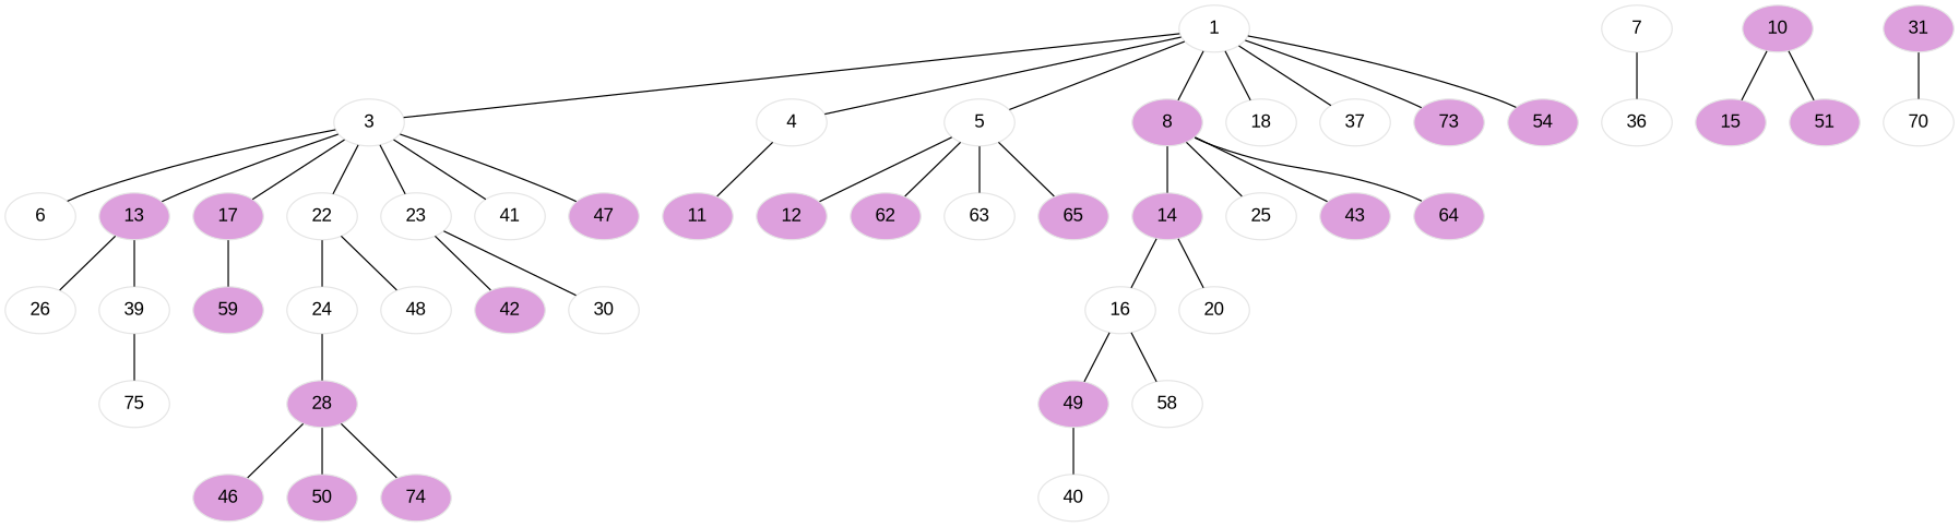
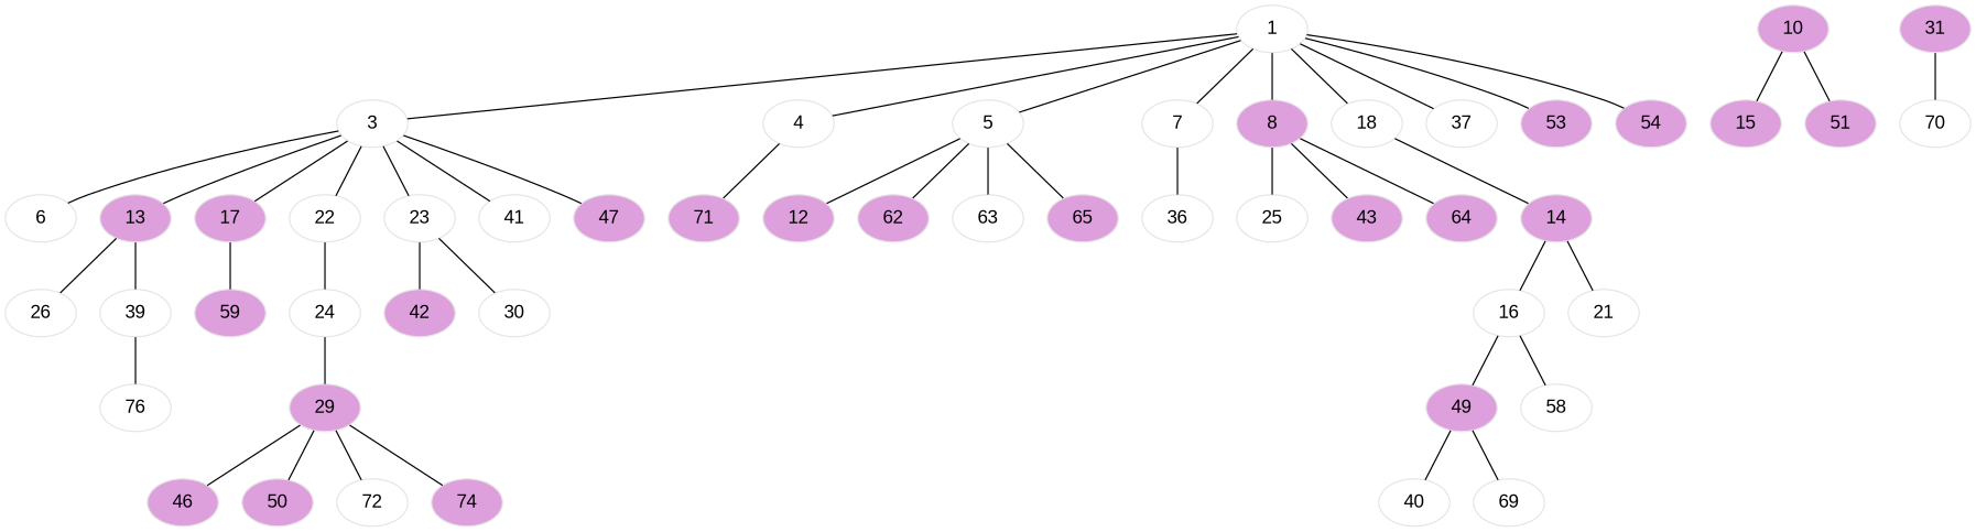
  graph {
    fontname="Liberation Sans"
    node [color=gray90 fillcolor=white fontname="Liberation Sans" style=filled]
    edge [fontname="Liberation Sans"]
    1 [super="+2"]
    3 [super="+9"]
    4 [super="+49"]
    5 [super="+55"]
    7
    8 [fillcolor=plum super="+35"]
    18
    37 [super="+38"]
-   53 [fillcolor=plum super="+71" label=73]
+   53 [fillcolor=plum super="+71"]
    54 [fillcolor=plum]
    6
    13 [fillcolor=plum super="+44"]
    17 [fillcolor=plum super="+66"]
    22 [super="+34"]
    23 [super="+32"]
    41
    47 [fillcolor=plum]
-   11 [fillcolor=plum]
+   11 [fillcolor=plum label=71]
    12 [fillcolor=plum]
    62 [fillcolor=plum super="+67"]
    63
    65 [fillcolor=plum]
    36
    14 [fillcolor=plum super="+20"]
    25
    43 [fillcolor=plum super="+75"]
    64 [fillcolor=plum]
    10 [fillcolor=plum super="+27"]
    15 [fillcolor=plum]
    51 [fillcolor=plum super="+56"]
    26 [super="+52"]
    39 [super="+45"]
    59 [fillcolor=plum super="+61"]
    24 [super="+28"]
-   48
    42 [fillcolor=plum]
    30
    16 [super="+68"]
-   21 [super="+60" label=20]
+   21 [super="+60"]
    n40 [fillcolor=plum label=49 super="+57"]
    58 [super="+73"]
    40
-   76 [label=75]
-   29 [fillcolor=plum super="+33" label=28]
+   69
+   76
+   29 [fillcolor=plum super="+33"]
    31 [fillcolor=plum super="+77"]
    70
    46 [fillcolor=plum]
    50 [fillcolor=plum]
+   72
    74 [fillcolor=plum]
    1 -- 3
    1 -- 4
    1 -- 5
+   1 -- 7
    1 -- 8
    1 -- 18
    1 -- 37
    1 -- 53
    1 -- 54
    3 -- 6
    3 -- 13
    3 -- 17
    3 -- 22
    3 -- 23
    3 -- 41
    3 -- 47
    4 -- 11
    5 -- 12
    5 -- 62
    5 -- 63
    5 -- 65
    7 -- 36
-   8 -- 14
+   18 -- 14
    8 -- 25
    8 -- 43
    8 -- 64
    13 -- 26
    13 -- 39
    17 -- 59
    22 -- 24
-   22 -- 48
    23 -- 42
    23 -- 30
    14 -- 16
    14 -- 21
    10 -- 15
    10 -- 51
    39 -- 76
    24 -- 29
    16 -- n40
    16 -- 58
    n40 -- 40
+   n40 -- 69
    29 -- 46
    29 -- 50
+   29 -- 72
    29 -- 74
    31 -- 70
  }
